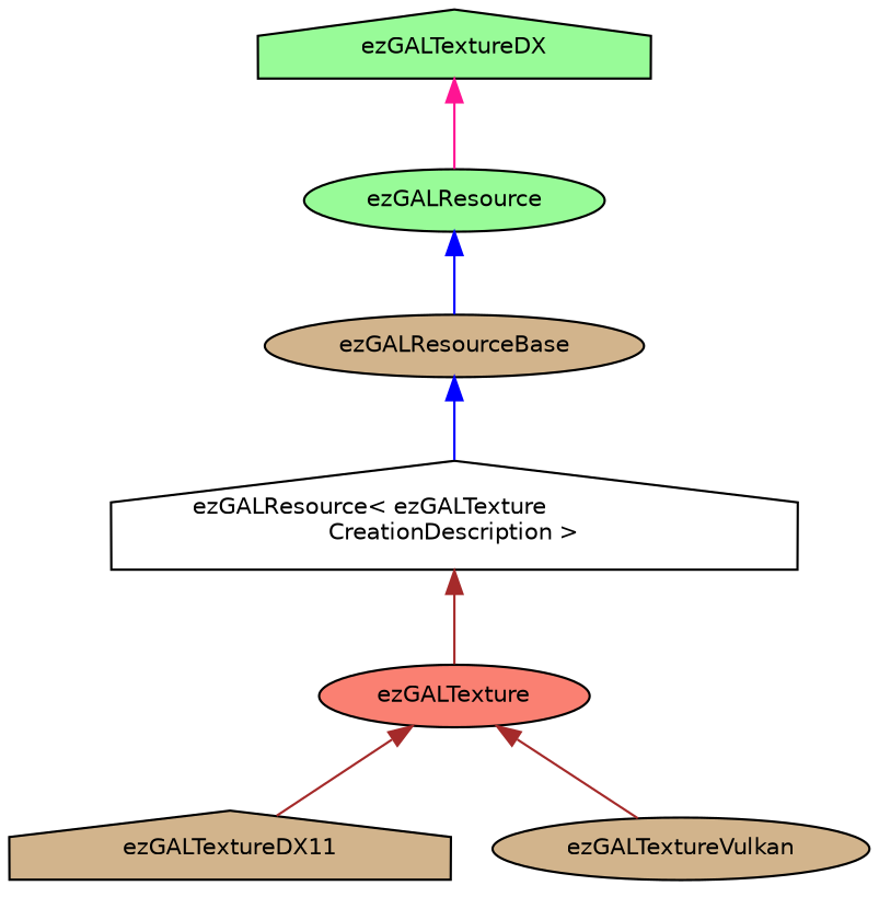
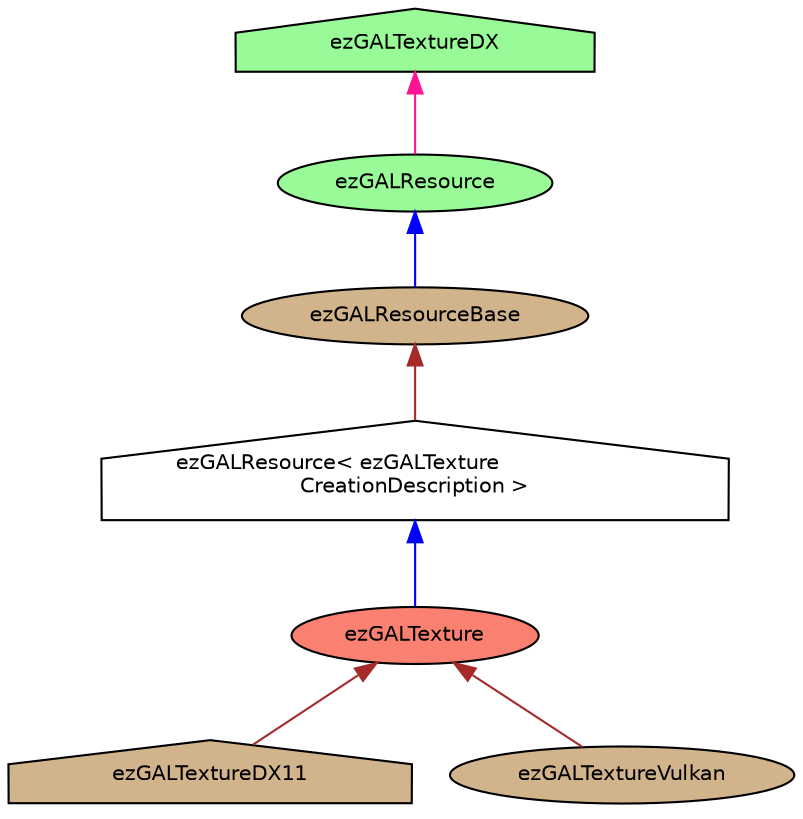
  digraph {
    node [color=black fillcolor=tan fontname=Helvetica fontsize=10 shape=ellipse style=filled]
    edge [color=brown dir=back fontname=Helvetica fontsize=10 labelfontname=Helvetica labelfontsize=10 style=solid]
    n1 [fillcolor=salmon fontcolor=black height=0.2 label=ezGALTexture width=0.4]
    n2 [height=0.2 label=ezGALTextureDX11 shape=house width=0.4]
    n3 [height=0.2 label=ezGALTextureVulkan width=0.4]
    n4 [fillcolor=white height=0.2 label="ezGALResource\< ezGALTexture\lCreationDescription \>" shape=house width=0.4]
    n5 [height=0.2 label=ezGALResourceBase width=0.4]
    n6 [fillcolor=palegreen height=0.2 label=ezGALResource width=0.4]
    n7 [fillcolor=palegreen height=0.2 label=ezGALTextureDX shape=house width=0.4]
    n1 -> n2
    n1 -> n3
-   n4 -> n1
-   n5 -> n4 [color=blue]
+   n4 -> n1 [color=blue]
+   n5 -> n4
    n6 -> n5 [color=blue]
    n7 -> n6 [color=deeppink]
  }
